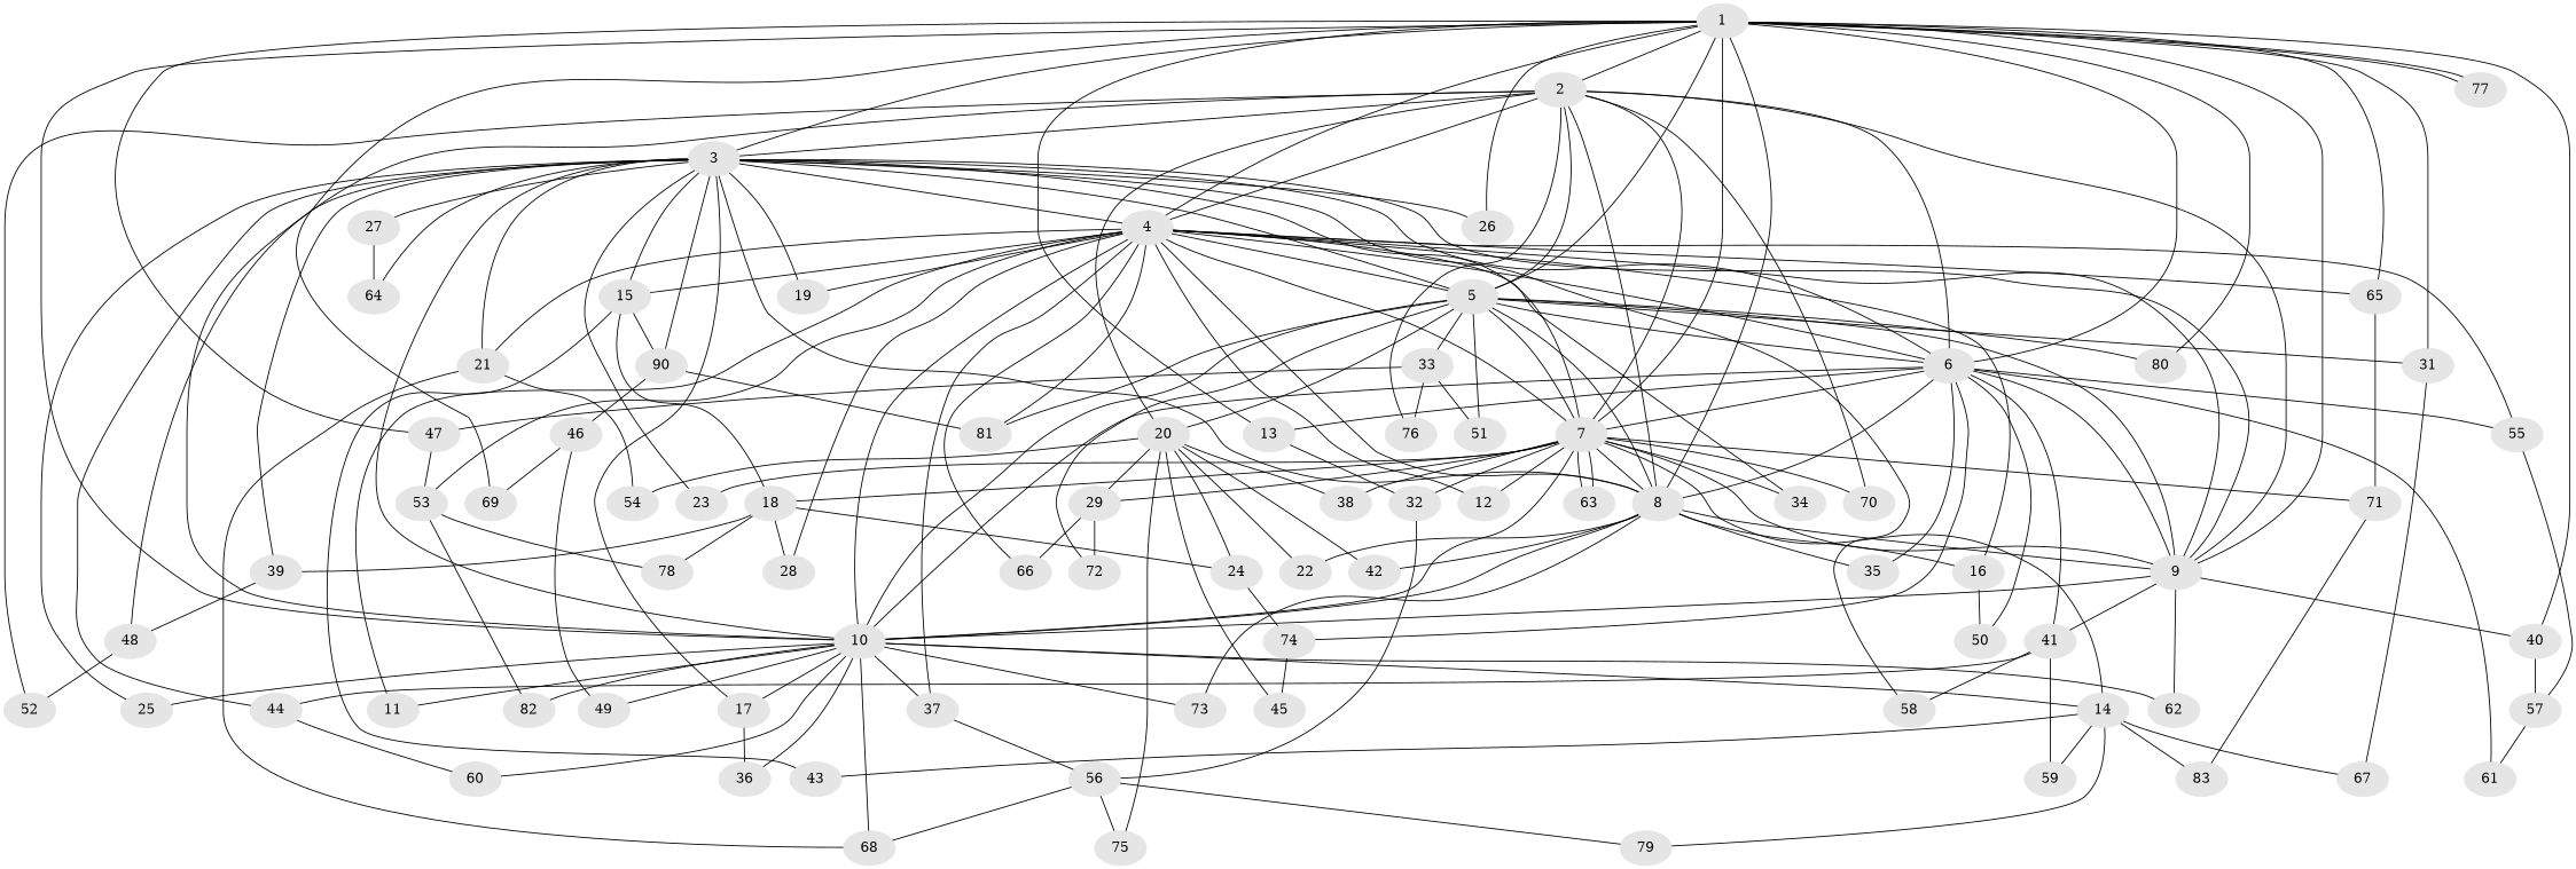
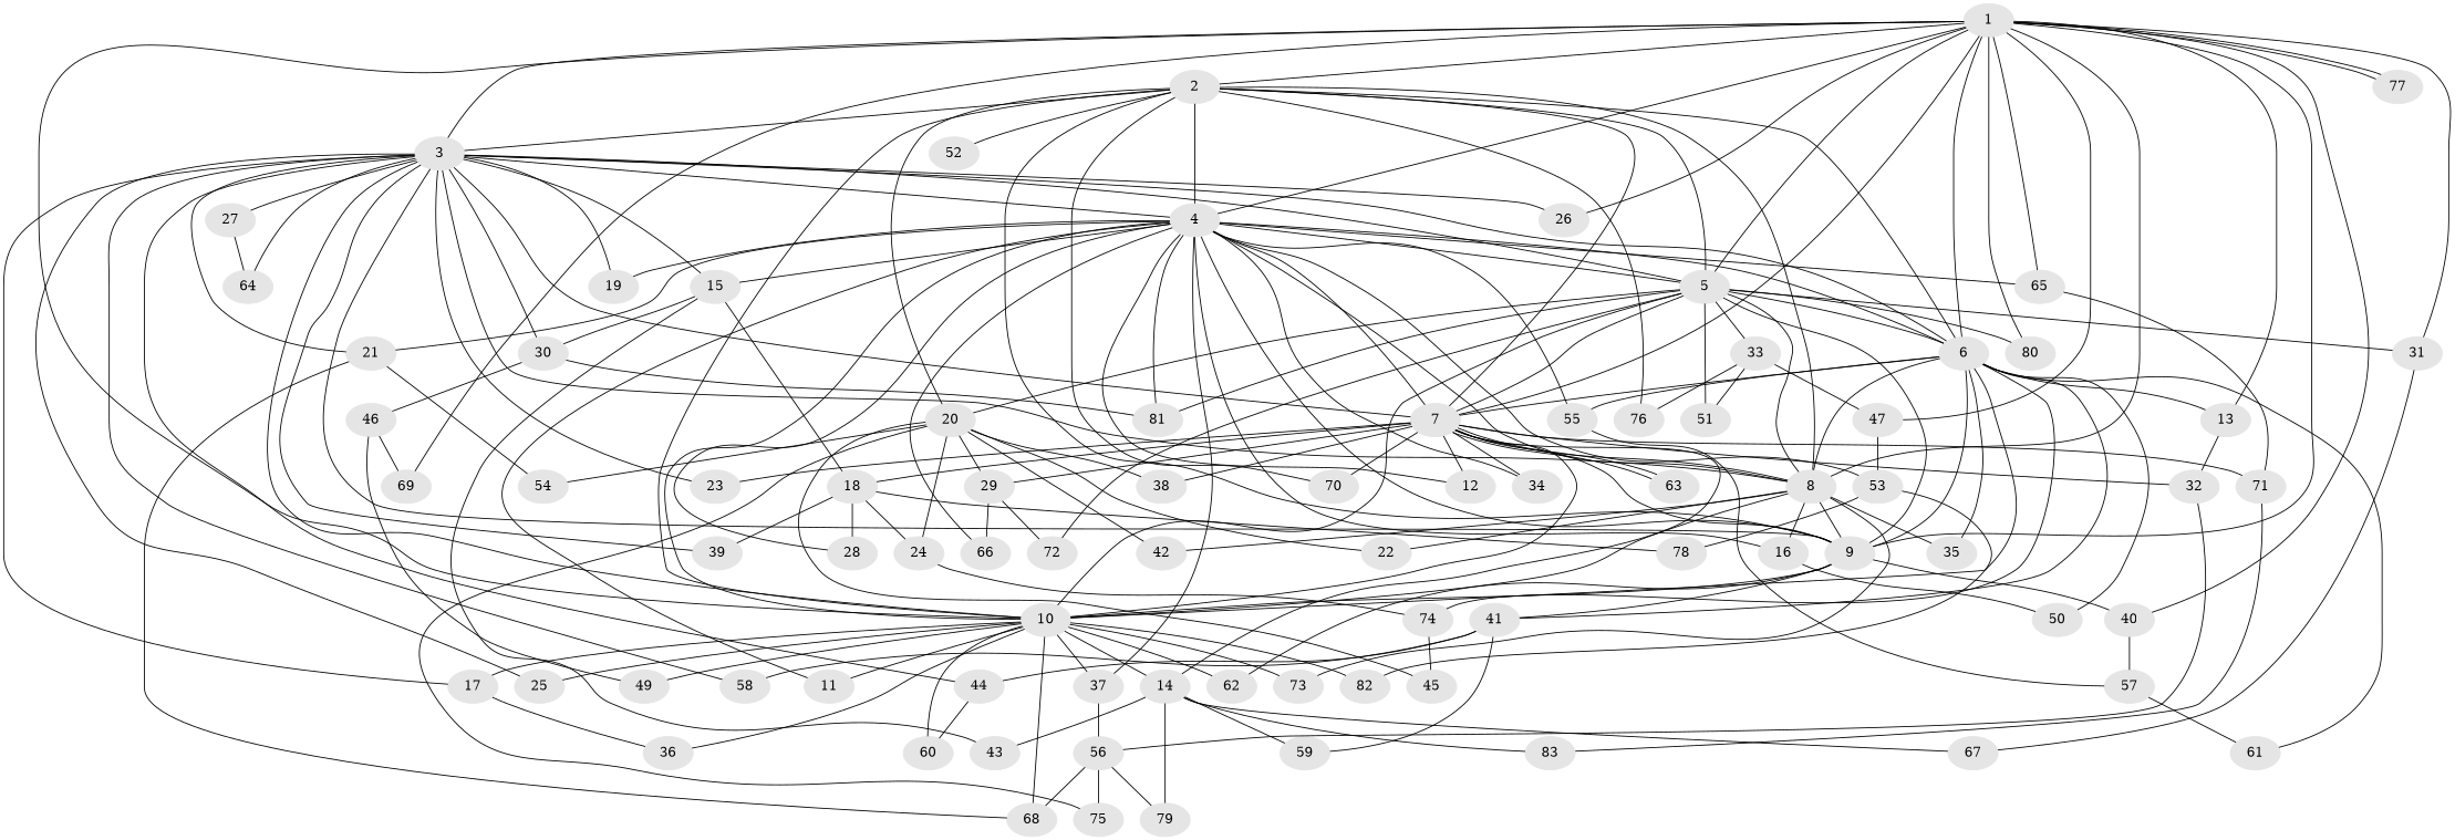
  graph {
    node [color=gray90 style=filled]
    1
    2
    3
    4
    5
    6
    7
    8
    9
    10
    13
    26
    31
    40
    47
    65
    69
    77
    80
    20
    52
    70
    76
    15
    17
    19
    21
    23
    25
    27
-   30 [label=90]
+   30
    39
    44
-   48
    58
    64
    11
    12
    16
    28
    34
    37
    53
    55
    66
    81
    33
    51
    72
    35
    41
    50
    61
    74
    14
    18
    29
    32
    38
    63
    71
    22
    42
    73
    62
    36
    49
    60
    82
    68
    67
    57
    45
    24
    54
    75
    43
    46
    56
    78
    59
    79
    83
    1 -- 2
    1 -- 3
    1 -- 4
    1 -- 5
    1 -- 6
    1 -- 7
    1 -- 8
    1 -- 9
    1 -- 10
    1 -- 13
    1 -- 26
    1 -- 31
    1 -- 40
    1 -- 47
    1 -- 65
    1 -- 69
    1 -- 77
    1 -- 77
    1 -- 80
    2 -- 3
    2 -- 4
    2 -- 5
    2 -- 6
    2 -- 7
    2 -- 8
    2 -- 9
    2 -- 10
    2 -- 20
    2 -- 52
    2 -- 70
    2 -- 76
    3 -- 4
    3 -- 5
    3 -- 6
    3 -- 7
    3 -- 8
    3 -- 9
    3 -- 10
    3 -- 26
    3 -- 15
    3 -- 17
    3 -- 19
    3 -- 21
    3 -- 23
    3 -- 25
    3 -- 27
    3 -- 30
    3 -- 39
    3 -- 44
-   3 -- 48
    3 -- 58
    3 -- 64
    4 -- 5
    4 -- 6
    4 -- 7
    4 -- 8
    4 -- 9
    4 -- 10
    4 -- 65
    4 -- 15
    4 -- 19
    4 -- 21
    4 -- 11
    4 -- 12
    4 -- 16
    4 -- 28
    4 -- 34
    4 -- 37
    4 -- 53
    4 -- 55
    4 -- 66
    4 -- 81
    5 -- 6
    5 -- 7
    5 -- 8
    5 -- 9
    5 -- 10
    5 -- 31
    5 -- 80
    5 -- 20
    5 -- 81
    5 -- 33
    5 -- 51
    5 -- 72
    6 -- 7
    6 -- 8
    6 -- 9
    6 -- 10
    6 -- 13
    6 -- 55
    6 -- 35
    6 -- 41
    6 -- 50
    6 -- 61
    6 -- 74
    7 -- 8
    7 -- 9
    7 -- 10
    7 -- 70
    7 -- 23
    7 -- 12
    7 -- 34
    7 -- 14
    7 -- 18
    7 -- 29
    7 -- 32
    7 -- 38
    7 -- 63
    7 -- 63
    7 -- 71
    8 -- 9
    8 -- 10
    8 -- 16
    8 -- 35
    8 -- 22
    8 -- 42
    8 -- 73
    9 -- 10
    9 -- 40
    9 -- 41
    9 -- 62
    10 -- 17
    10 -- 25
    10 -- 11
    10 -- 37
    10 -- 14
    10 -- 73
    10 -- 62
    10 -- 36
    10 -- 49
    10 -- 60
    10 -- 82
    10 -- 68
    13 -- 32
    31 -- 67
    40 -- 57
    47 -- 53
    65 -- 71
    20 -- 29
    20 -- 38
    20 -- 22
    20 -- 42
    20 -- 45
    20 -- 24
    20 -- 54
    20 -- 75
    15 -- 30
    15 -- 18
    15 -- 43
    17 -- 36
    21 -- 68
    21 -- 54
    27 -- 64
    30 -- 81
    30 -- 46
-   39 -- 48
    44 -- 60
-   48 -- 52
    16 -- 50
    37 -- 56
    53 -- 82
    53 -- 78
    55 -- 57
    33 -- 47
    33 -- 76
    33 -- 51
    41 -- 44
    41 -- 58
    41 -- 59
    74 -- 45
    14 -- 67
    14 -- 43
    14 -- 59
    14 -- 79
    14 -- 83
    18 -- 39
    18 -- 28
    18 -- 24
    18 -- 78
    29 -- 66
    29 -- 72
    32 -- 56
    71 -- 83
    57 -- 61
    24 -- 74
    46 -- 69
    46 -- 49
    56 -- 68
    56 -- 75
    56 -- 79
  }
